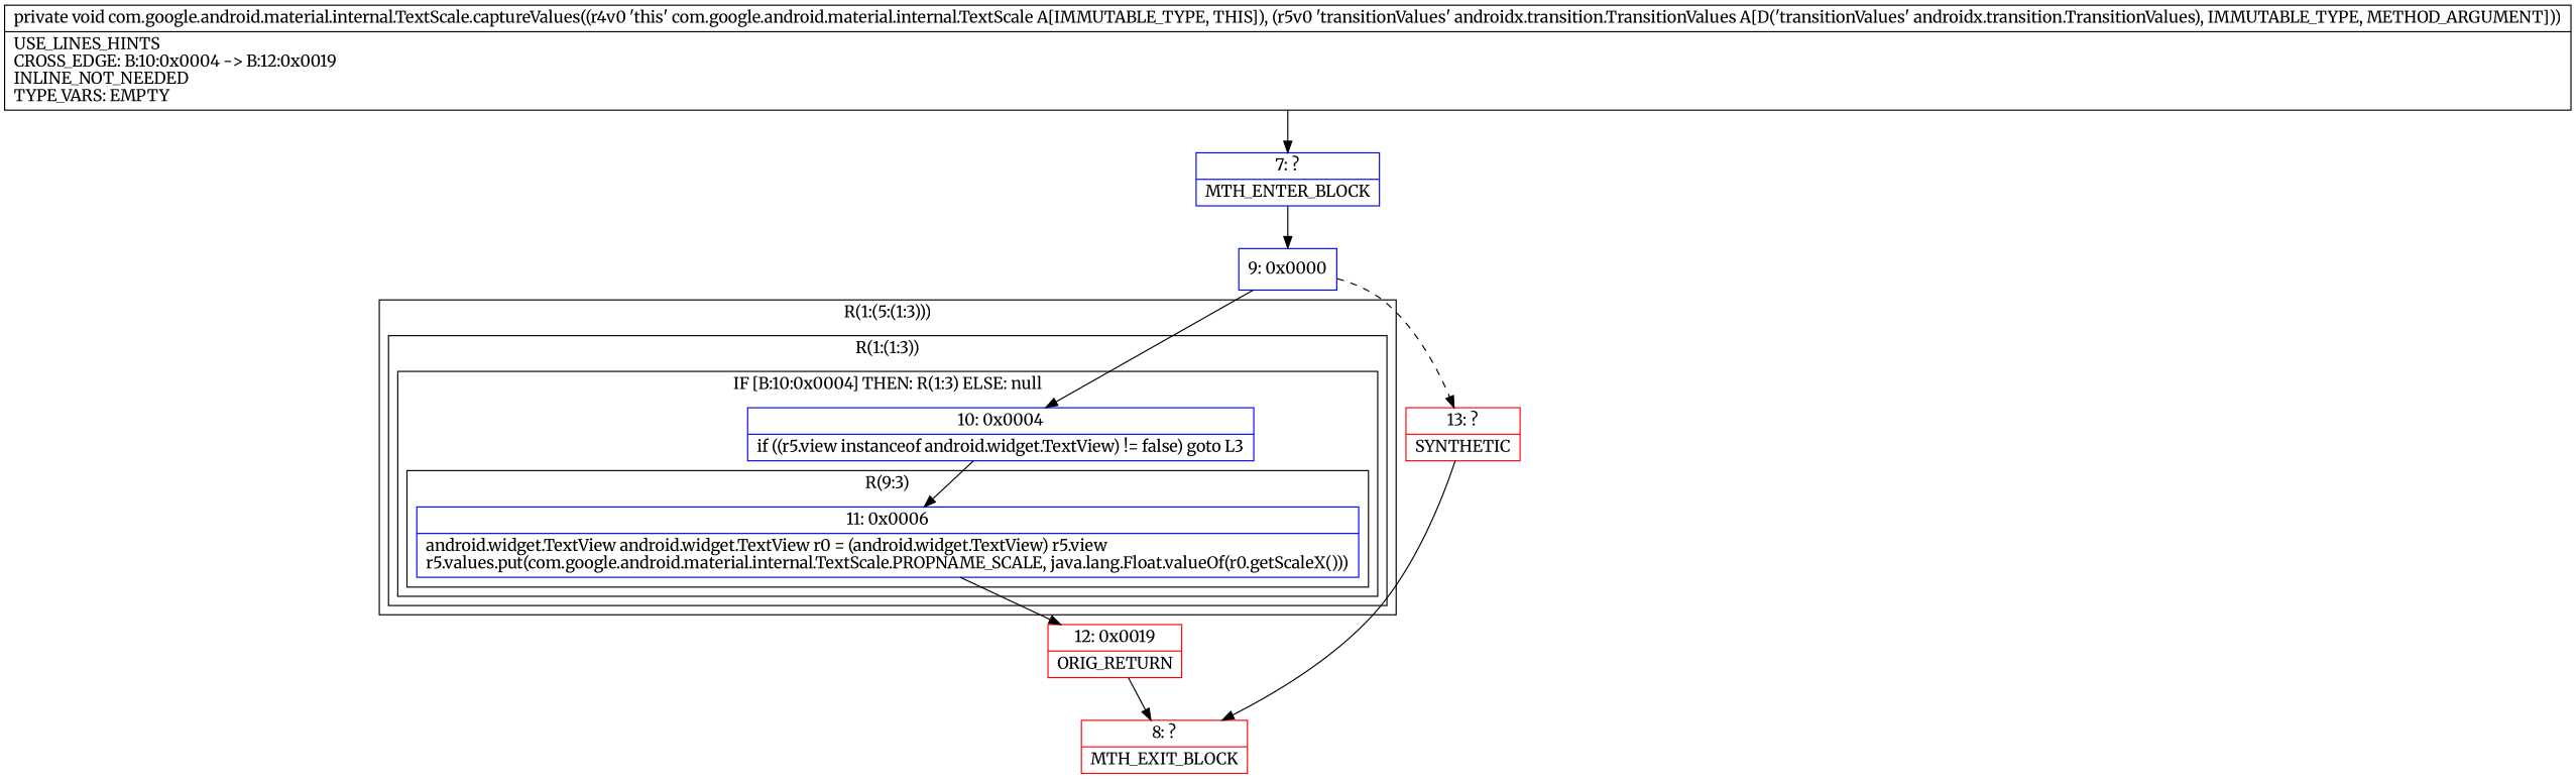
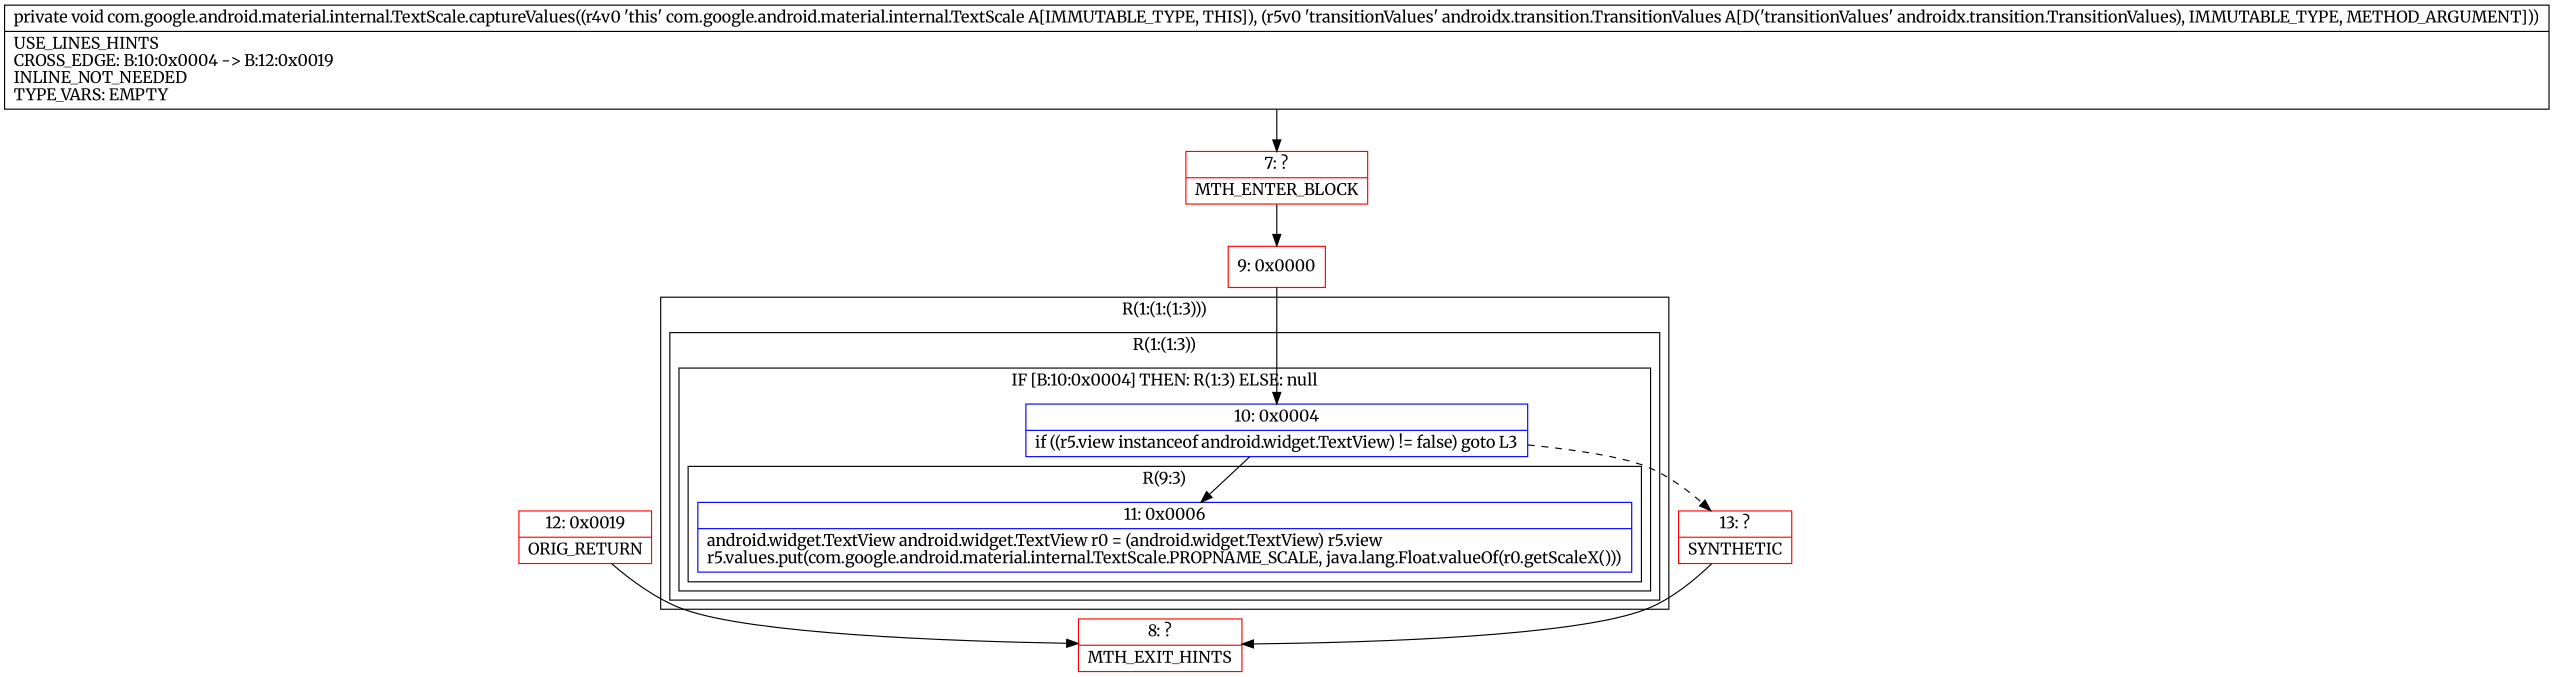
  digraph {
    fontname=Merriweather
    node [color=red fontname=Merriweather shape=record]
    edge [fontname=Merriweather]
    n1 [color=blue label="{11\:\ 0x0006|android.widget.TextView android.widget.TextView r0 = (android.widget.TextView) r5.view\lr5.values.put(com.google.android.material.internal.TextScale.PROPNAME_SCALE, java.lang.Float.valueOf(r0.getScaleX()))\l}"]
    n2 [color=blue label="{10\:\ 0x0004|if ((r5.view instanceof android.widget.TextView) != false) goto L3\l}"]
    n3 [label="{12\:\ 0x0019|ORIG_RETURN\l}"]
    n4 [label="{13\:\ ?|SYNTHETIC\l}"]
-   n5 [label="{8\:\ ?|MTH_EXIT_BLOCK\l}"]
-   n6 [color=blue label="{7\:\ ?|MTH_ENTER_BLOCK\l}"]
-   n7 [color=blue label="{9\:\ 0x0000}"]
+   n5 [label="{8\:\ ?|MTH_EXIT_HINTS\l}"]
+   n6 [label="{7\:\ ?|MTH_ENTER_BLOCK\l}"]
+   n7 [label="{9\:\ 0x0000}"]
    n8 [label="{private void com.google.android.material.internal.TextScale.captureValues((r4v0 'this' com.google.android.material.internal.TextScale A[IMMUTABLE_TYPE, THIS]), (r5v0 'transitionValues' androidx.transition.TransitionValues A[D('transitionValues' androidx.transition.TransitionValues), IMMUTABLE_TYPE, METHOD_ARGUMENT]))  | USE_LINES_HINTS\lCROSS_EDGE: B:10:0x0004 \-\> B:12:0x0019\lINLINE_NOT_NEEDED\lTYPE_VARS: EMPTY\l}" color=""]
    subgraph cluster_1 {
-     label="R(1:(5:(1:3)))"
+     label="R(1:(1:(1:3)))"
      subgraph cluster_2 {
        label="R(1:(1:3))"
        subgraph cluster_3 {
          label="IF [B:10:0x0004] THEN: R(1:3) ELSE: null"
          n2
          subgraph cluster_4 {
            label="R(9:3)"
            n1
          }
        }
      }
    }
-   n1 -> n3
    n2 -> n1
-   n7 -> n4 [style=dashed]
+   n2 -> n4 [style=dashed]
    n3 -> n5
    n4 -> n5
    n6 -> n7
    n7 -> n2
    n8 -> n6
  }
